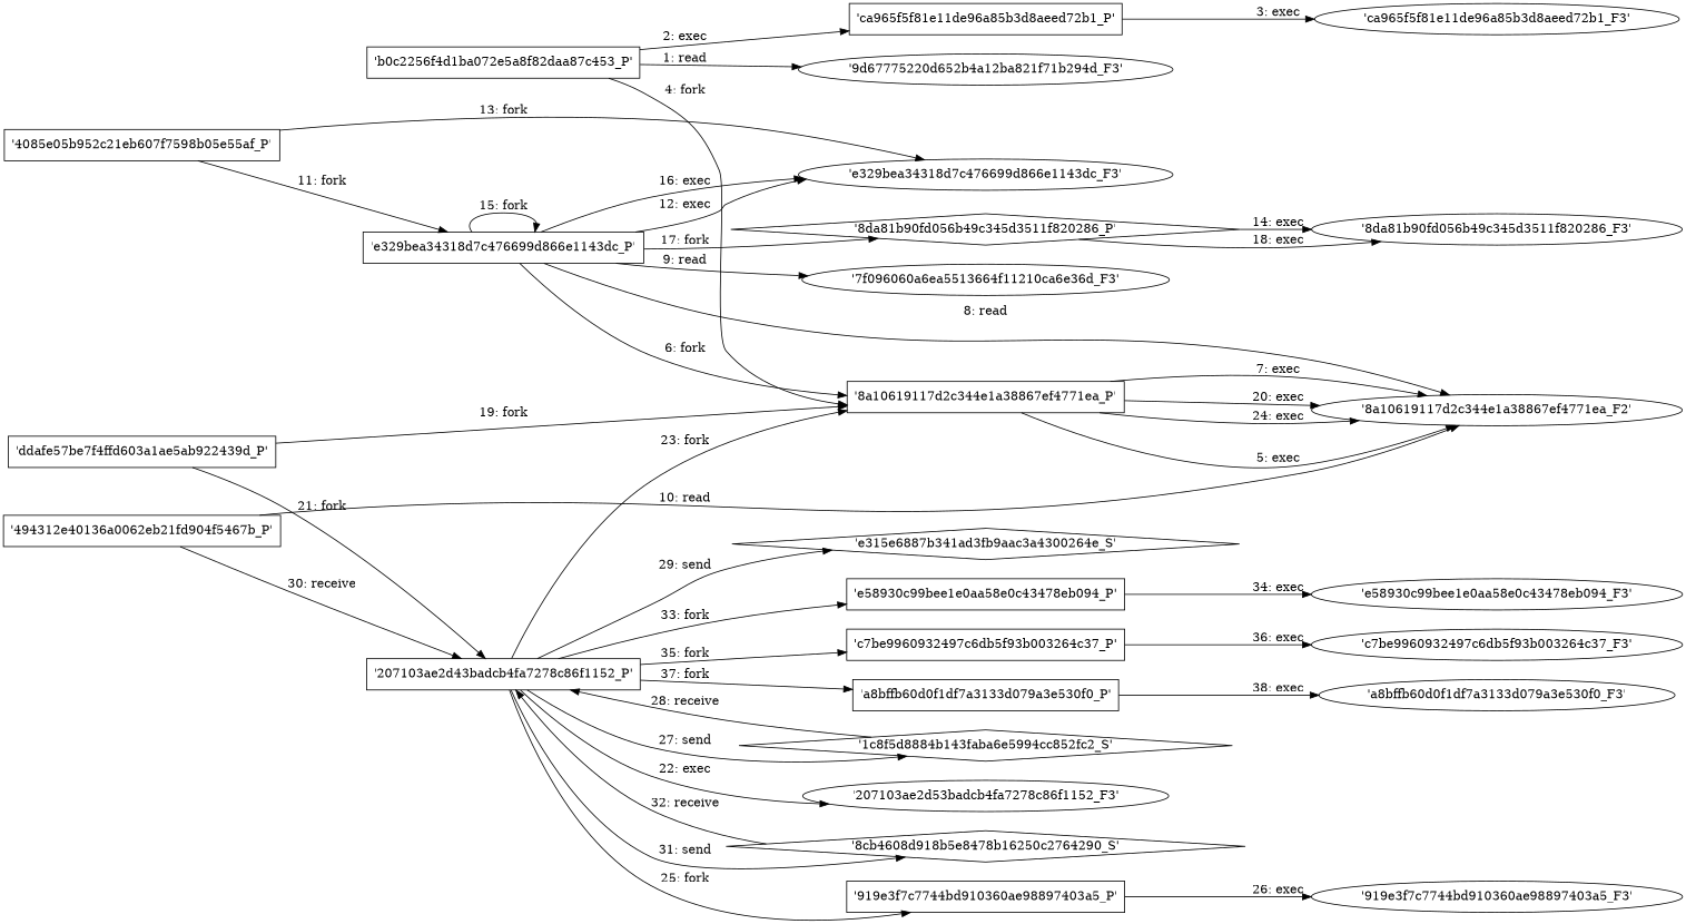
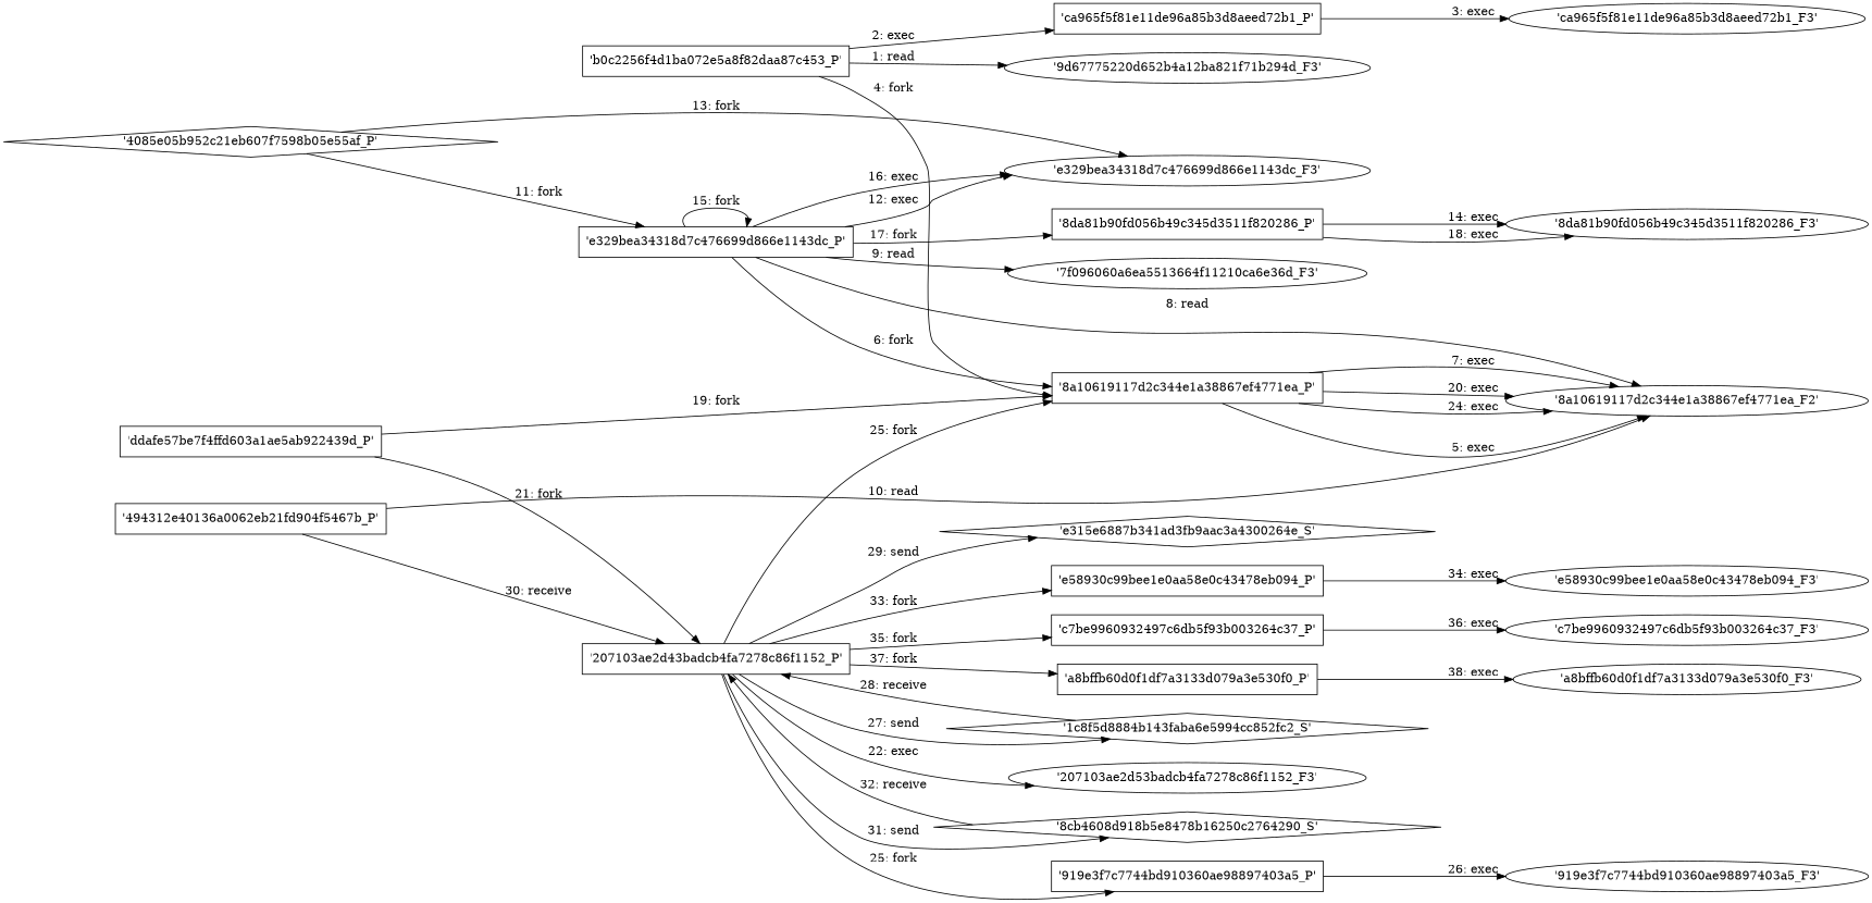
  digraph {
    engine=neato
    fixedsize=false
    fontsize=10
    nodesep=0.3
    rankdir=LR
    ranksep=0
    splines=true
    node [node_type=Process shape=box]
    "'9d67775220d652b4a12ba821f71b294d_F3'" [node_type=file shape=ellipse]
    "'b0c2256f4d1ba072e5a8f82daa87c453_P'"
    "'ca965f5f81e11de96a85b3d8aeed72b1_P'"
    "'8a10619117d2c344e1a38867ef4771ea_P'"
    "'ca965f5f81e11de96a85b3d8aeed72b1_F3'" [node_type=File shape=ellipse]
    "'8a10619117d2c344e1a38867ef4771ea_F2'" [node_type=File shape=ellipse]
    "'e329bea34318d7c476699d866e1143dc_P'"
    "'7f096060a6ea5513664f11210ca6e36d_F3'" [node_type=file shape=ellipse]
    "'e329bea34318d7c476699d866e1143dc_F3'" [node_type=File shape=ellipse]
-   "'8da81b90fd056b49c345d3511f820286_P'" [shape=diamond]
+   "'8da81b90fd056b49c345d3511f820286_P'"
    "'8da81b90fd056b49c345d3511f820286_F3'" [node_type=File shape=ellipse]
    "'494312e40136a0062eb21fd904f5467b_P'"
    "'207103ae2d43badcb4fa7278c86f1152_P'"
-   "'4085e05b952c21eb607f7598b05e55af_P'"
+   "'4085e05b952c21eb607f7598b05e55af_P'" [shape=diamond]
    "'ddafe57be7f4ffd603a1ae5ab922439d_P'"
    n16 [label="'207103ae2d53badcb4fa7278c86f1152_F3'" node_type=File shape=ellipse]
    "'919e3f7c7744bd910360ae98897403a5_P'"
    "'1c8f5d8884b143faba6e5994cc852fc2_S'" [node_type=Socket shape=diamond]
    "'e315e6887b341ad3fb9aac3a4300264e_S'" [node_type=Socket shape=diamond]
    "'8cb4608d918b5e8478b16250c2764290_S'" [node_type=Socket shape=diamond]
    "'e58930c99bee1e0aa58e0c43478eb094_P'"
    "'c7be9960932497c6db5f93b003264c37_P'"
    "'a8bffb60d0f1df7a3133d079a3e530f0_P'"
    "'919e3f7c7744bd910360ae98897403a5_F3'" [node_type=File shape=ellipse]
    "'e58930c99bee1e0aa58e0c43478eb094_F3'" [node_type=File shape=ellipse]
    "'c7be9960932497c6db5f93b003264c37_F3'" [node_type=File shape=ellipse]
    "'a8bffb60d0f1df7a3133d079a3e530f0_F3'" [node_type=File shape=ellipse]
    "'b0c2256f4d1ba072e5a8f82daa87c453_P'" -> "'9d67775220d652b4a12ba821f71b294d_F3'" [label="1: read"]
    "'b0c2256f4d1ba072e5a8f82daa87c453_P'" -> "'ca965f5f81e11de96a85b3d8aeed72b1_P'" [label="2: exec"]
    "'b0c2256f4d1ba072e5a8f82daa87c453_P'" -> "'8a10619117d2c344e1a38867ef4771ea_P'" [label="4: fork"]
    "'ca965f5f81e11de96a85b3d8aeed72b1_P'" -> "'ca965f5f81e11de96a85b3d8aeed72b1_F3'" [label="3: exec"]
    "'8a10619117d2c344e1a38867ef4771ea_P'" -> "'8a10619117d2c344e1a38867ef4771ea_F2'" [label="5: exec"]
    "'8a10619117d2c344e1a38867ef4771ea_P'" -> "'8a10619117d2c344e1a38867ef4771ea_F2'" [label="7: exec"]
    "'8a10619117d2c344e1a38867ef4771ea_P'" -> "'8a10619117d2c344e1a38867ef4771ea_F2'" [label="20: exec"]
    "'8a10619117d2c344e1a38867ef4771ea_P'" -> "'8a10619117d2c344e1a38867ef4771ea_F2'" [label="24: exec"]
    "'e329bea34318d7c476699d866e1143dc_P'" -> "'8a10619117d2c344e1a38867ef4771ea_P'" [label="6: fork"]
    "'e329bea34318d7c476699d866e1143dc_P'" -> "'8a10619117d2c344e1a38867ef4771ea_F2'" [label="8: read"]
    "'e329bea34318d7c476699d866e1143dc_P'" -> "'e329bea34318d7c476699d866e1143dc_P'" [label="15: fork"]
    "'e329bea34318d7c476699d866e1143dc_P'" -> "'7f096060a6ea5513664f11210ca6e36d_F3'" [label="9: read"]
    "'e329bea34318d7c476699d866e1143dc_P'" -> "'e329bea34318d7c476699d866e1143dc_F3'" [label="12: exec"]
    "'e329bea34318d7c476699d866e1143dc_P'" -> "'e329bea34318d7c476699d866e1143dc_F3'" [label="16: exec"]
    "'e329bea34318d7c476699d866e1143dc_P'" -> "'8da81b90fd056b49c345d3511f820286_P'" [label="17: fork"]
    "'8da81b90fd056b49c345d3511f820286_P'" -> "'8da81b90fd056b49c345d3511f820286_F3'" [label="14: exec"]
    "'8da81b90fd056b49c345d3511f820286_P'" -> "'8da81b90fd056b49c345d3511f820286_F3'" [label="18: exec"]
    "'494312e40136a0062eb21fd904f5467b_P'" -> "'8a10619117d2c344e1a38867ef4771ea_F2'" [label="10: read"]
    "'494312e40136a0062eb21fd904f5467b_P'" -> "'207103ae2d43badcb4fa7278c86f1152_P'" [label="30: receive"]
-   "'207103ae2d43badcb4fa7278c86f1152_P'" -> "'8a10619117d2c344e1a38867ef4771ea_P'" [label="23: fork"]
+   "'207103ae2d43badcb4fa7278c86f1152_P'" -> "'8a10619117d2c344e1a38867ef4771ea_P'" [label="25: fork"]
    "'207103ae2d43badcb4fa7278c86f1152_P'" -> n16 [label="22: exec"]
    "'207103ae2d43badcb4fa7278c86f1152_P'" -> "'919e3f7c7744bd910360ae98897403a5_P'" [label="25: fork"]
    "'207103ae2d43badcb4fa7278c86f1152_P'" -> "'1c8f5d8884b143faba6e5994cc852fc2_S'" [label="27: send"]
    "'207103ae2d43badcb4fa7278c86f1152_P'" -> "'e315e6887b341ad3fb9aac3a4300264e_S'" [label="29: send"]
    "'207103ae2d43badcb4fa7278c86f1152_P'" -> "'8cb4608d918b5e8478b16250c2764290_S'" [label="31: send"]
    "'207103ae2d43badcb4fa7278c86f1152_P'" -> "'e58930c99bee1e0aa58e0c43478eb094_P'" [label="33: fork"]
    "'207103ae2d43badcb4fa7278c86f1152_P'" -> "'c7be9960932497c6db5f93b003264c37_P'" [label="35: fork"]
    "'207103ae2d43badcb4fa7278c86f1152_P'" -> "'a8bffb60d0f1df7a3133d079a3e530f0_P'" [label="37: fork"]
    "'4085e05b952c21eb607f7598b05e55af_P'" -> "'e329bea34318d7c476699d866e1143dc_P'" [label="11: fork"]
    "'4085e05b952c21eb607f7598b05e55af_P'" -> "'e329bea34318d7c476699d866e1143dc_F3'" [label="13: fork"]
    "'ddafe57be7f4ffd603a1ae5ab922439d_P'" -> "'8a10619117d2c344e1a38867ef4771ea_P'" [label="19: fork"]
    "'ddafe57be7f4ffd603a1ae5ab922439d_P'" -> "'207103ae2d43badcb4fa7278c86f1152_P'" [label="21: fork"]
    "'919e3f7c7744bd910360ae98897403a5_P'" -> "'919e3f7c7744bd910360ae98897403a5_F3'" [label="26: exec"]
    "'1c8f5d8884b143faba6e5994cc852fc2_S'" -> "'207103ae2d43badcb4fa7278c86f1152_P'" [label="28: receive"]
    "'8cb4608d918b5e8478b16250c2764290_S'" -> "'207103ae2d43badcb4fa7278c86f1152_P'" [label="32: receive"]
    "'e58930c99bee1e0aa58e0c43478eb094_P'" -> "'e58930c99bee1e0aa58e0c43478eb094_F3'" [label="34: exec"]
    "'c7be9960932497c6db5f93b003264c37_P'" -> "'c7be9960932497c6db5f93b003264c37_F3'" [label="36: exec"]
    "'a8bffb60d0f1df7a3133d079a3e530f0_P'" -> "'a8bffb60d0f1df7a3133d079a3e530f0_F3'" [label="38: exec"]
  }
